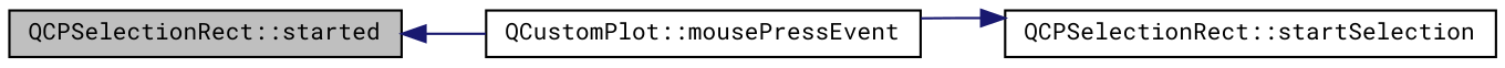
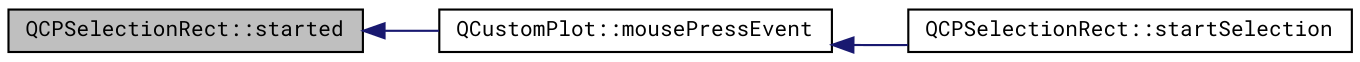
  digraph {
    fontname="Roboto Mono"
    rankdir=LR
    node [color=black fillcolor=white fontname="Roboto Mono" fontsize=10 shape=record style=filled]
    edge [color=midnightblue dir=back fontname="Roboto Mono" fontsize=10 labelfontname=Helvetica labelfontsize=10 style=solid]
    n1 [fillcolor=grey75 fontcolor=black height=0.2 label="QCPSelectionRect::started" width=0.4]
    n2 [height=0.2 label="QCustomPlot::mousePressEvent" width=0.4]
    n3 [height=0.2 label="QCPSelectionRect::startSelection" width=0.4]
    n1 -> n2
-   n3 -> n2
+   n2 -> n3
  }
